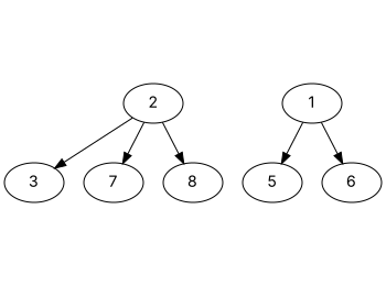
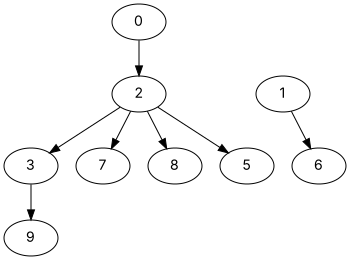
  digraph {
    "Duplicate states"=0
    GraphType=OutTree
    "Max states in OPEN"=0
    Modes="120000ms; topo-ordered tasks, ; Pruning: task equivalence, fixed order ready list, ; F-value: ; Optimisation: best schedule length (SL) optimisation on equal, "
    NumberOfTasks=10
    "Pruned using list schedule length"=46
    "States removed from OPEN"=0
    TargetSystem="Homogeneous-16"
    "Time to schedule (ms)"=86
    "Total idle time"=65
    "Total schedule length"=71
    "Total sequential time"=73
    "Total states created"=106
    fontname=Inter
    node [Processor=0 Weight=9 fontname=Inter]
    edge [Weight=46 fontname=Inter]
+   0 ["Finish time"=10 "Start time"=0 Weight=10]
    2 ["Finish time"=49 "Start time"=45 Weight=4]
    3 ["Finish time"=36 "Start time"=31 Weight=5]
    7 ["Finish time"=67 "Start time"=57 Weight=10]
    8 ["Finish time"=57 "Start time"=49 Weight=8]
    1 ["Finish time"=19 "Start time"=10]
    5 ["Finish time"=31 "Start time"=22]
    6 ["Finish time"=71 Processor=1 "Start time"=65 Weight=6]
+   9 ["Finish time"=45 "Start time"=36]
+   0 -> 2
    2 -> 3 [Weight=68]
    2 -> 7 [Weight=114]
    2 -> 8 [Weight=57]
-   1 -> 5 [Weight=103]
+   3 -> 9 [Weight=91]
+   2 -> 5 [Weight=103]
    1 -> 6
  }
